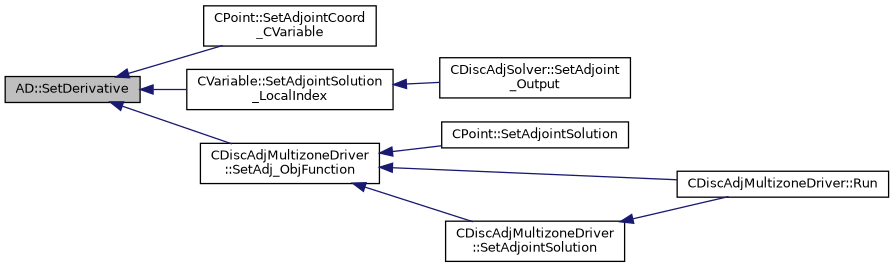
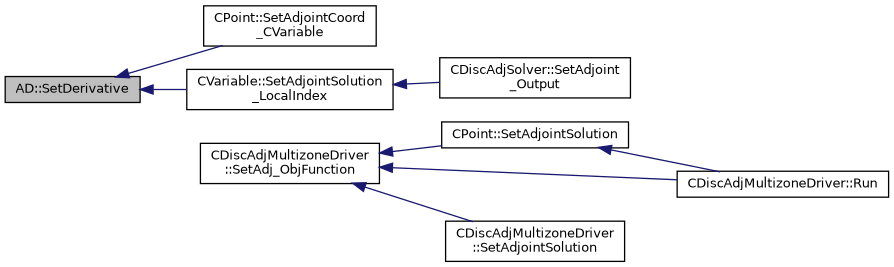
  digraph {
    rankdir=LR
    node [color=black fillcolor=white fontname=Helvetica fontsize=10 shape=record style=filled]
    edge [color=midnightblue dir=back fontname=Helvetica fontsize=10 labelfontname=Helvetica labelfontsize=10 style=solid]
    n1 [fillcolor=grey75 fontcolor=black height=0.2 label="AD::SetDerivative" width=0.4]
    n2 [height=0.2 label="CPoint::SetAdjointCoord\l_CVariable" width=0.4]
    n3 [height=0.2 label="CVariable::SetAdjointSolution\l_LocalIndex" width=0.4]
    n4 [height=0.2 label="CDiscAdjMultizoneDriver\l::SetAdj_ObjFunction" width=0.4]
    n5 [height=0.2 label="CPoint::SetAdjointSolution" width=0.4]
    n6 [height=0.2 label="CDiscAdjSolver::SetAdjoint\l_Output" width=0.4]
    n7 [height=0.2 label="CDiscAdjMultizoneDriver::Run" width=0.4]
    n8 [height=0.2 label="CDiscAdjMultizoneDriver\l::SetAdjointSolution" width=0.4]
    n1 -> n2
    n1 -> n3
-   n1 -> n4
    n3 -> n6
    n4 -> n5
    n4 -> n7
    n4 -> n8
-   n8 -> n7
+   n5 -> n7
  }
